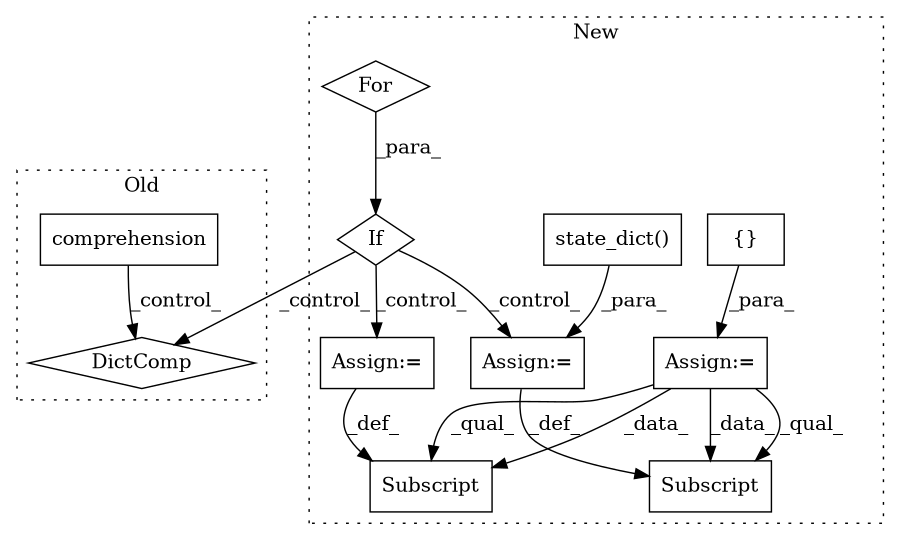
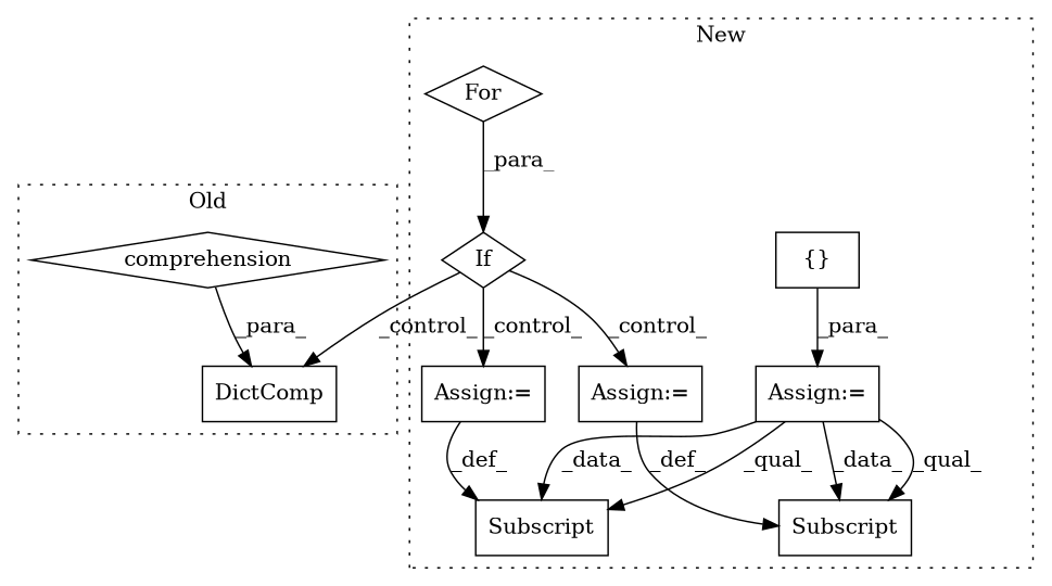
  digraph {
    node [a=68 l=3 shape=box]
-   n1 [a=84 l=92 label=DictComp s=2827 shape=diamond]
-   n2 [a=45 label=comprehension s=2872]
-   n3 [a=75 l=14 label="state_dict()" s=3271]
+   n1 [a=84 l=92 label=DictComp s=2827]
+   n2 [a=45 label=comprehension s=2872 shape=diamond]
    n4 [label="Assign:=" s=3268]
    n5 [a=96 label=If s=3155 shape=diamond]
    n6 [a=63 l="33,0" label=Subscript s="3235,0"]
    n7 [a=95 l="2,1" label="{}" s="3085,3086"]
    n8 [a=63 l="33,0" label=Subscript s="3336,0"]
    n9 [a=107 l="4,22" label=For s="3104,3133" shape=diamond]
    n10 [label="Assign:=" s=3082]
    n11 [label="Assign:=" s=3369]
    subgraph cluster_1 {
      label=Old
      style=dotted
      n1
      n2
    }
    subgraph cluster_2 {
      label=New
      style=dotted
-     n3
      n4
      n5
      n6
      n7
      n8
      n9
      n10
      n11
    }
-   n2 -> n1 [label=_control_]
-   n3 -> n4 [label=_para_]
+   n2 -> n1 [label=_para_]
    n4 -> n6 [label=_def_]
    n5 -> n1 [label=_control_]
    n5 -> n4 [label=_control_]
    n5 -> n11 [label=_control_]
    n7 -> n10 [label=_para_]
    n9 -> n5 [label=_para_]
    n10 -> n6 [label=_data_]
    n10 -> n6 [label=_qual_]
    n10 -> n8 [label=_data_]
    n10 -> n8 [label=_qual_]
    n11 -> n8 [label=_def_]
  }
